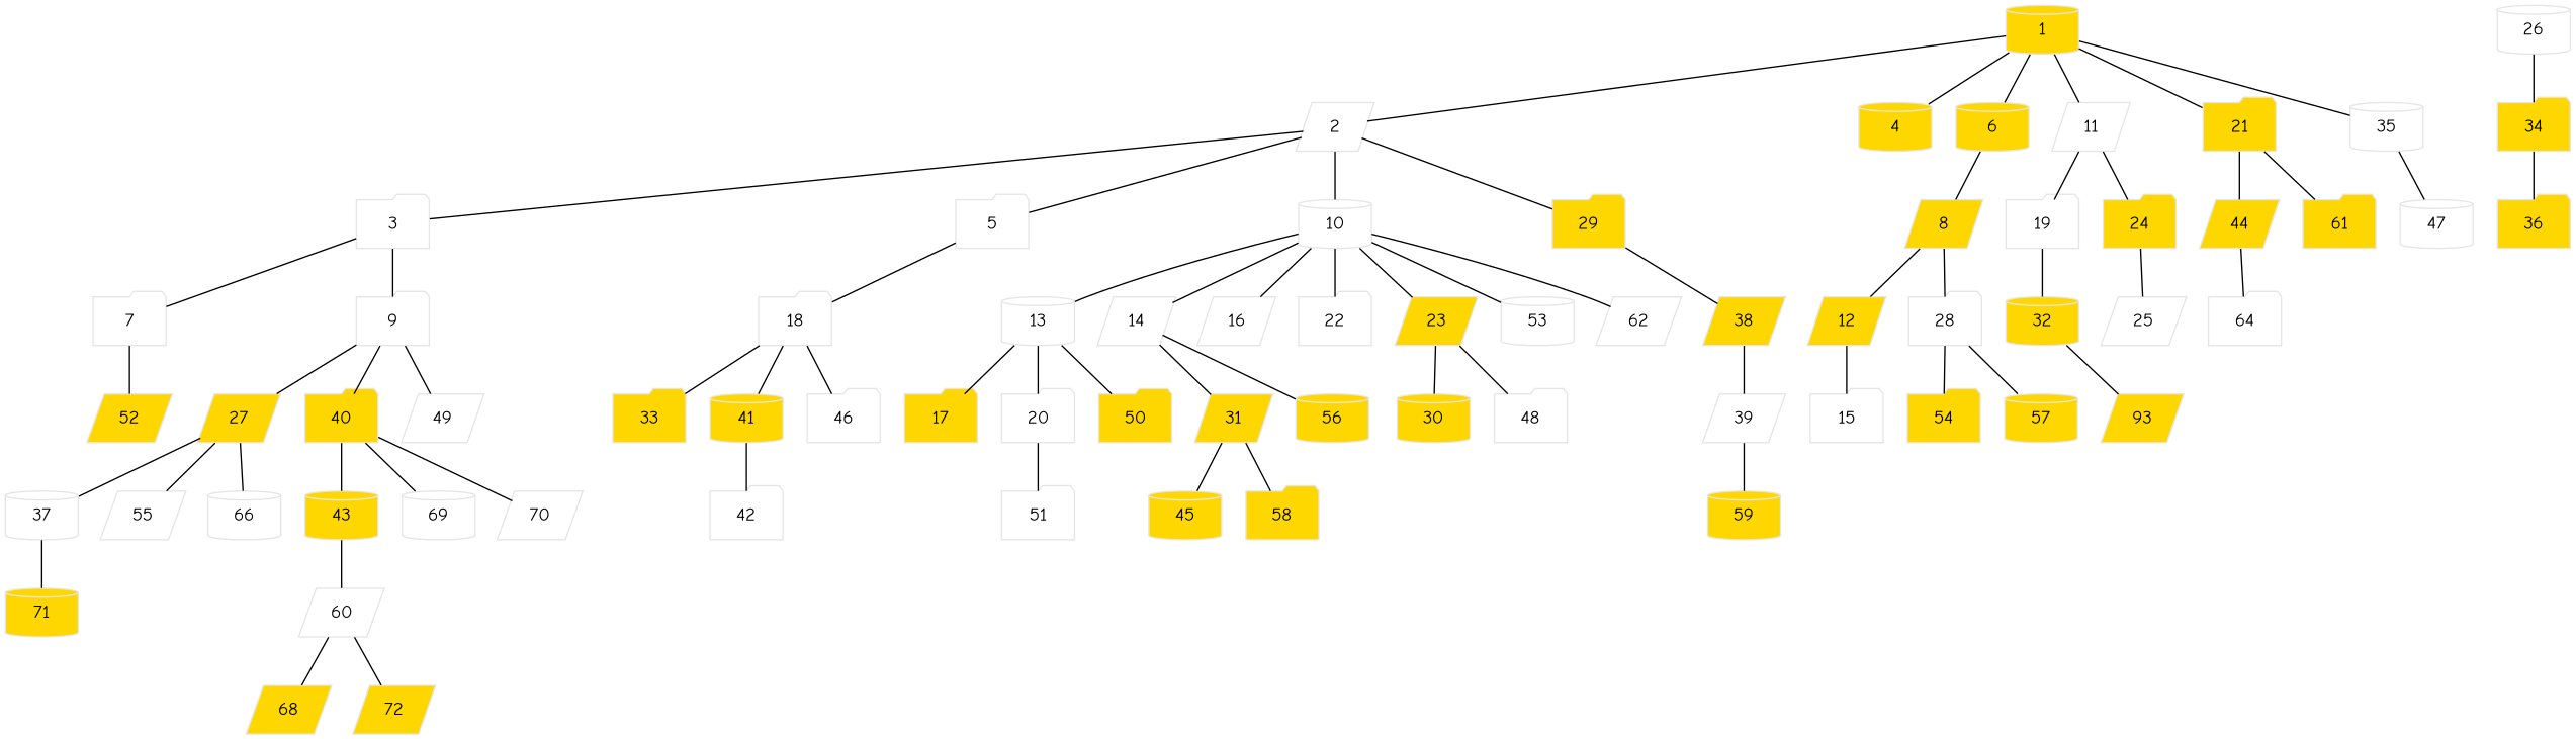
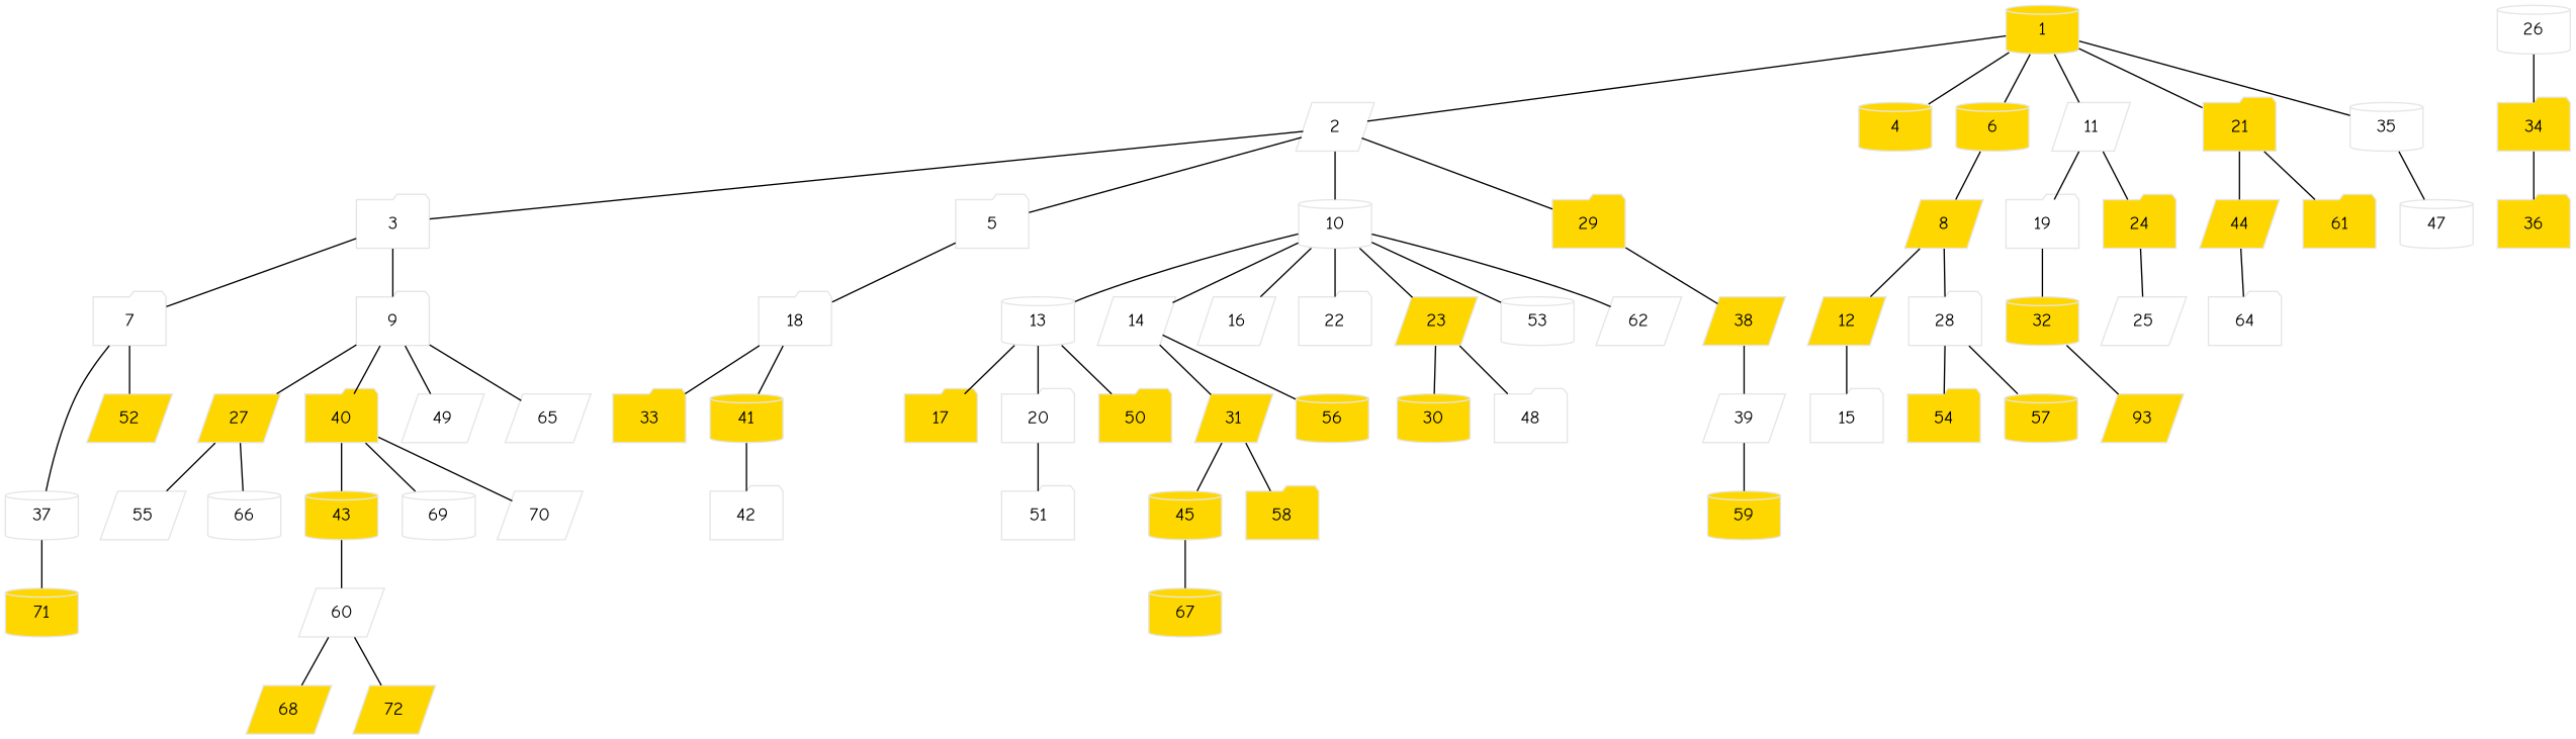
  graph {
    fontname="Comic Neue"
    node [color=gray90 fillcolor=gold fontname="Comic Neue" shape=folder style=filled]
    edge [fontname="Comic Neue"]
    1 [shape=cylinder]
    2 [fillcolor=white shape=parallelogram]
    4 [shape=cylinder]
    6 [shape=cylinder]
    11 [fillcolor=white shape=parallelogram]
    21
    35 [fillcolor=white shape=cylinder]
    3 [fillcolor=white]
    5 [fillcolor=white]
    10 [fillcolor=white shape=cylinder]
    29
    8 [shape=parallelogram]
    19 [fillcolor=white]
    24
    44 [shape=parallelogram]
    61
    47 [fillcolor=white shape=cylinder]
    7 [fillcolor=white]
    9 [fillcolor=white]
    18 [fillcolor=white]
    13 [fillcolor=white shape=cylinder]
    14 [fillcolor=white shape=parallelogram]
    16 [fillcolor=white shape=parallelogram]
    22 [fillcolor=white]
    23 [shape=parallelogram]
    53 [fillcolor=white shape=cylinder]
    62 [fillcolor=white shape=parallelogram]
    38 [shape=parallelogram]
    37 [fillcolor=white shape=cylinder]
    52 [shape=parallelogram]
    27 [shape=parallelogram]
    40
    49 [fillcolor=white shape=parallelogram]
+   65 [fillcolor=white shape=parallelogram]
    26 [fillcolor=white shape=cylinder]
    34
    33
    41 [shape=cylinder]
-   46 [fillcolor=white]
    12 [shape=parallelogram]
    28 [fillcolor=white]
    71 [shape=cylinder]
    15 [fillcolor=white]
    54
    57 [shape=cylinder]
    55 [fillcolor=white shape=parallelogram]
    66 [fillcolor=white shape=cylinder]
    43 [shape=cylinder]
    69 [fillcolor=white shape=cylinder]
    70 [fillcolor=white shape=parallelogram]
    17
    20 [fillcolor=white]
    50
    31 [shape=parallelogram]
    56 [shape=cylinder]
    30 [shape=cylinder]
    48 [fillcolor=white]
    32 [shape=cylinder]
    25 [fillcolor=white shape=parallelogram]
    51 [fillcolor=white]
    45 [shape=cylinder]
    58
    42 [fillcolor=white]
    n64 [label=93 shape=parallelogram]
    64 [fillcolor=white]
    36
    39 [fillcolor=white shape=parallelogram]
+   67 [shape=cylinder]
    59 [shape=cylinder]
    60 [fillcolor=white shape=parallelogram]
    68 [shape=parallelogram]
    72 [shape=parallelogram]
    1 -- 2
    1 -- 4
    1 -- 6
    1 -- 11
    1 -- 21
    1 -- 35
    2 -- 3
    2 -- 5
    2 -- 10
    2 -- 29
    6 -- 8
    11 -- 19
    11 -- 24
    21 -- 44
    21 -- 61
    35 -- 47
    3 -- 7
    3 -- 9
    5 -- 18
    10 -- 13
    10 -- 14
    10 -- 16
    10 -- 22
    10 -- 23
    10 -- 53
    10 -- 62
    29 -- 38
    8 -- 12
    8 -- 28
    19 -- 32
    24 -- 25
    44 -- 64
-   27 -- 37
+   7 -- 37
    7 -- 52
    9 -- 27
    9 -- 40
    9 -- 49
+   9 -- 65
    18 -- 33
    18 -- 41
-   18 -- 46
    13 -- 17
    13 -- 20
    13 -- 50
    14 -- 31
    14 -- 56
    23 -- 30
    23 -- 48
    38 -- 39
    37 -- 71
    27 -- 55
    27 -- 66
    40 -- 43
    40 -- 69
    40 -- 70
    26 -- 34
    34 -- 36
    41 -- 42
    12 -- 15
    28 -- 54
    28 -- 57
    43 -- 60
    20 -- 51
    31 -- 45
    31 -- 58
    32 -- n64
+   45 -- 67
    39 -- 59
    60 -- 68
    60 -- 72
  }
